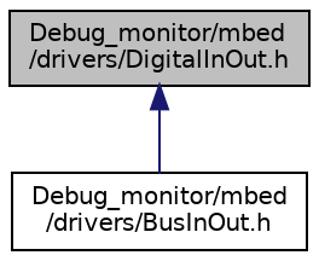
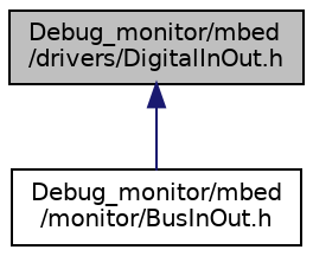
  digraph {
    node [color=black fontname=Helvetica fontsize=10 shape=record style=filled]
    n1 [fillcolor=grey75 fontcolor=black height=0.2 label="Debug_monitor/mbed\l/drivers/DigitalInOut.h" width=0.4]
-   n2 [fillcolor=white height=0.2 label="Debug_monitor/mbed\l/drivers/BusInOut.h" width=0.4]
+   n2 [fillcolor=white height=0.2 label="Debug_monitor/mbed\l/monitor/BusInOut.h" width=0.4]
    n1 -> n2 [color=midnightblue dir=back fontname=Helvetica fontsize=10 labelfontname=Helvetica labelfontsize=10 style=solid]
  }
